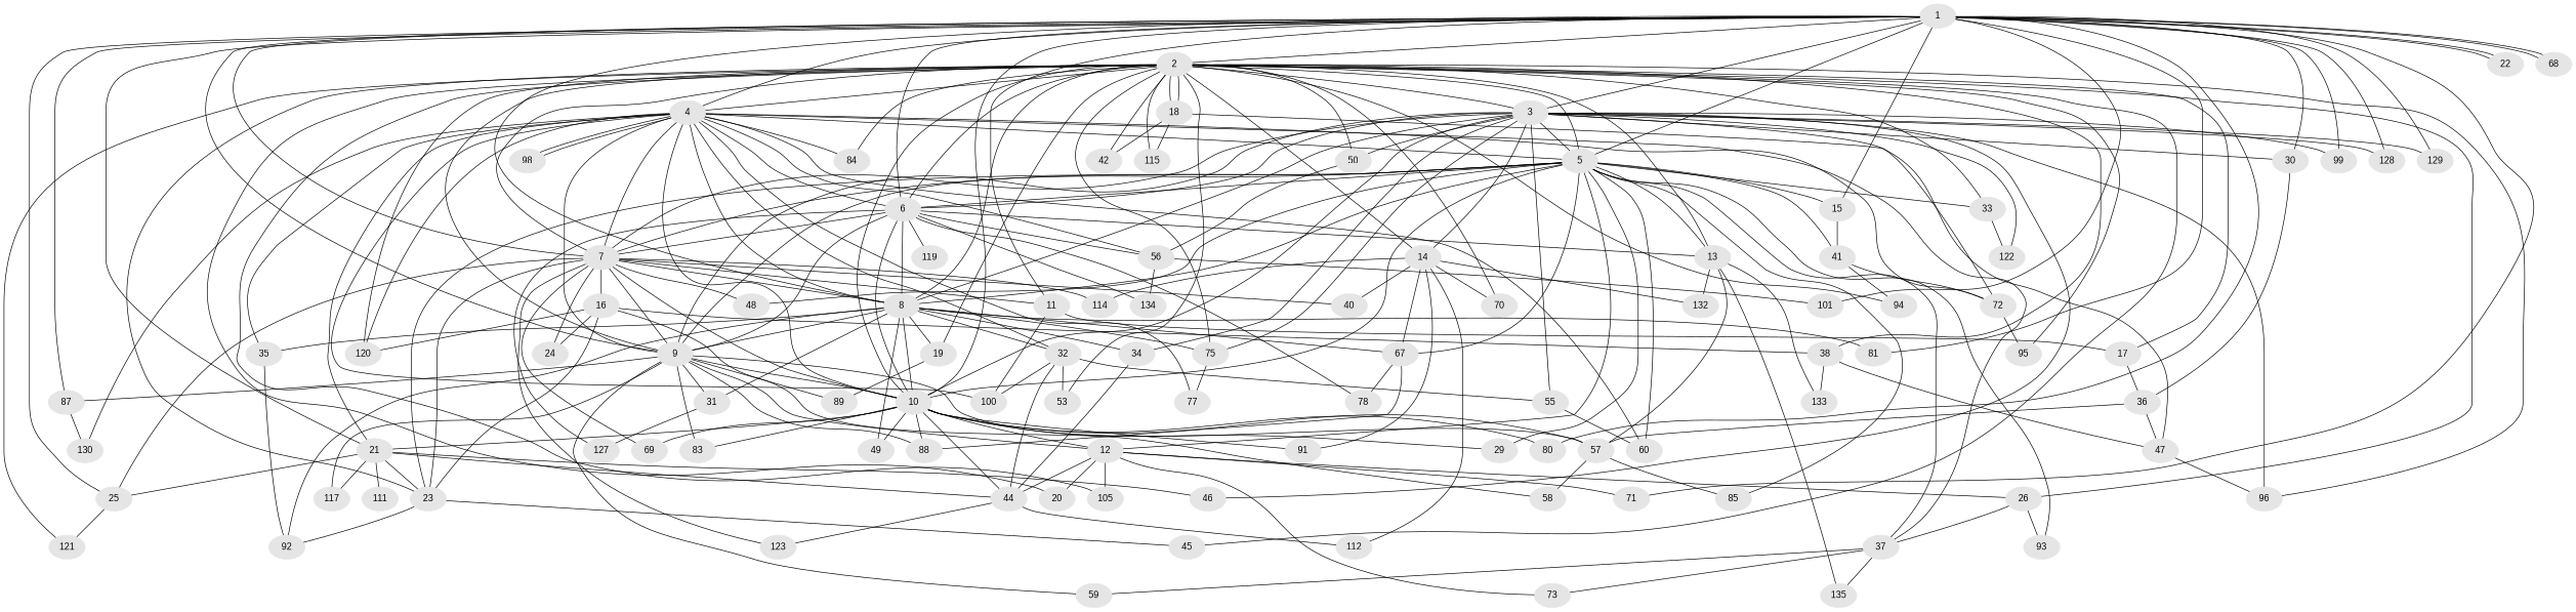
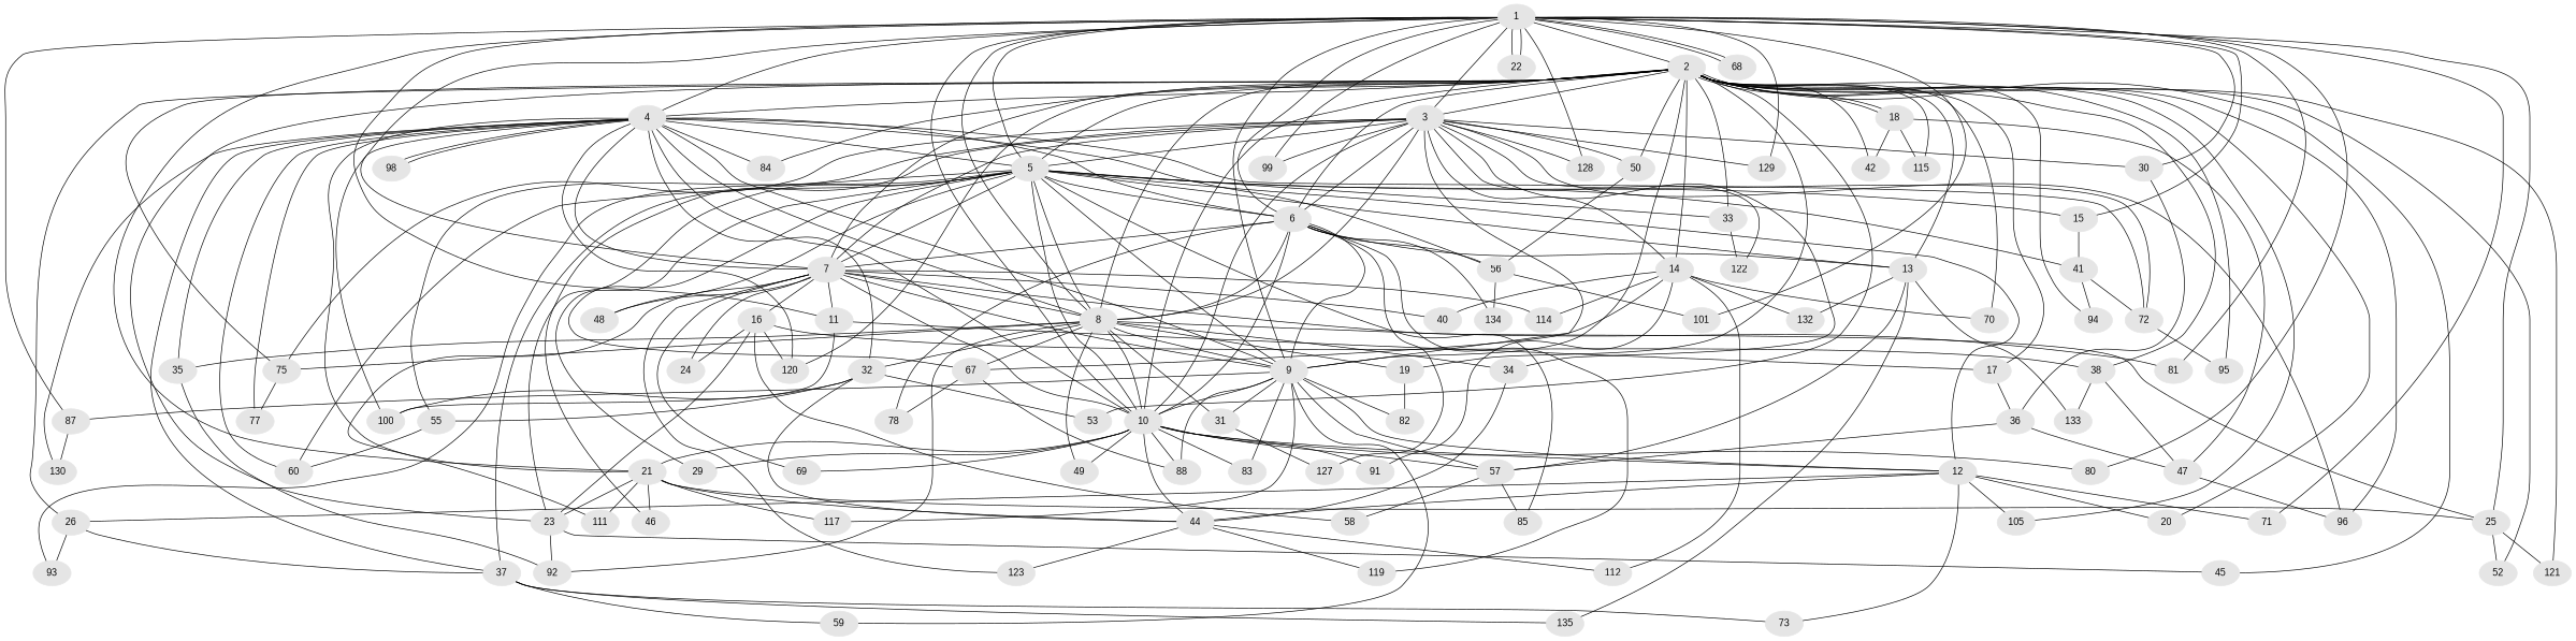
  graph {
    fontname="Liberation Sans"
    node [color=gray90 fontname="Liberation Sans" style=filled]
    edge [fontname="Liberation Sans"]
    1 [super="+61"]
    2 [super="+86"]
    3 [super="+116"]
    4 [super="+37"]
    5 [super="+65"]
    6
    7 [super="+107"]
    8 [super="+79"]
    9 [super="+27"]
    10 [super="+48"]
    11
    15
    21 [super="+103"]
    22
    25 [super="+43"]
    30
    68
    71
    80
    81
    87
    99
    101
    128
    129
    13 [super="+74"]
    14
    17
    18 [super="+54"]
    19
    20
    23 [super="+125"]
    26
    33
    38 [super="+66"]
    42
    45
    50
+   52
    53
    70
    75
    84
    94
    95
    96 [super="+126"]
    105
    115
    121
    120
    34
    46
    55
    72 [super="+102"]
    122
    32 [super="+124"]
    35
    n58 [label=37 super="+64"]
    56 [super="+89"]
    60 [super="+118"]
    77
    98
    100 [super="+131"]
    130
    12 [super="+62"]
    n66 [label=48]
    29
    41
    67 [super="+106"]
    85
    93
    78
    119
    127
    134
    16
    24
    40
    69
    111
    114
    123
    31
    49
    92 [super="+113"]
    57 [super="+90"]
    59
-   82 [label=89]
+   82
    83 [super="+109"]
    88 [super="+104"]
    117
    44 [super="+108"]
    91
    36 [super="+97"]
    132
    133
    135
    112
    58
    47
    73
    1 -- 2
    1 -- 3
    1 -- 4
    1 -- 5
    1 -- 6
    1 -- 7
    1 -- 8
    1 -- 9
    1 -- 10
    1 -- 11
    1 -- 15
    1 -- 21
    1 -- 22
    1 -- 22
    1 -- 25
    1 -- 30
    1 -- 68
    1 -- 68
    1 -- 71
    1 -- 80
    1 -- 81
    1 -- 87
    1 -- 99
    1 -- 101
    1 -- 128
    1 -- 129
    2 -- 3
    2 -- 4
    2 -- 5
    2 -- 6
    2 -- 7
    2 -- 8
    2 -- 9 [weight=2]
    2 -- 10
    2 -- 13
    2 -- 14
    2 -- 17
    2 -- 18 [weight=2]
    2 -- 18
    2 -- 19
    2 -- 20
    2 -- 23
    2 -- 26
    2 -- 33
    2 -- 38
    2 -- 42
    2 -- 45
    2 -- 50
+   2 -- 52
    2 -- 53
    2 -- 70
    2 -- 75
    2 -- 84
    2 -- 94
    2 -- 95
    2 -- 96
    2 -- 105
    2 -- 115
    2 -- 121
    2 -- 120
    3 -- 5
    3 -- 6
    3 -- 7
    3 -- 8
    3 -- 9
    3 -- 10
    3 -- 30
    3 -- 99
    3 -- 128
    3 -- 129
    3 -- 14
    3 -- 50
    3 -- 75 [weight=2]
    3 -- 96
    3 -- 34
    3 -- 46
    3 -- 55
    3 -- 72
    3 -- 122
    4 -- 5
    4 -- 6
    4 -- 7
    4 -- 8
    4 -- 9 [weight=2]
    4 -- 10
    4 -- 21
    4 -- 84
    4 -- 120
    4 -- 72
    4 -- 32
    4 -- 35
    4 -- n58
    4 -- 56
    4 -- 60
    4 -- 77
    4 -- 98
    4 -- 98
    4 -- 100
    4 -- 130
    5 -- 6
    5 -- 7 [weight=2]
    5 -- 8
    5 -- 9
    5 -- 10 [weight=2]
    5 -- 15
    5 -- 13
    5 -- 23
    5 -- 33
    5 -- n58
    5 -- 60
    5 -- 12
    5 -- n66
    5 -- 29
    5 -- 41
    5 -- 67
    5 -- 85
    5 -- 93
    6 -- 7
    6 -- 8
    6 -- 9
    6 -- 10
    6 -- 13
    6 -- 56
    6 -- 78
    6 -- 119
    6 -- 127
    6 -- 134
    7 -- 8
    7 -- 9
    7 -- 10
    7 -- 11
    7 -- 25
    7 -- n66
    7 -- 16
    7 -- 24
    7 -- 40
    7 -- 69
-   7 -- 23
+   7 -- 111
    7 -- 114
    7 -- 123
    8 -- 9 [weight=2]
    8 -- 10 [weight=2]
    8 -- 81
    8 -- 19
    8 -- 75
    8 -- 34
    8 -- 32
    8 -- 35
    8 -- 67
    8 -- 31
    8 -- 49
    8 -- 92
    9 -- 10
    9 -- 87
    9 -- 12
    9 -- 31
    9 -- 57
    9 -- 59
    9 -- 82
    9 -- 83 [weight=2]
    9 -- 88
    9 -- 117
    10 -- 21
    10 -- 80
    10 -- 12
    10 -- 29
    10 -- 69
    10 -- 49
    10 -- 57
    10 -- 83
    10 -- 88
    10 -- 44
    10 -- 91
    11 -- 17
    11 -- 100
    15 -- 41
    21 -- 25
    21 -- 23
    21 -- 46
    21 -- 111
    21 -- 117
    21 -- 44
+   25 -- 52
    25 -- 121
    30 -- 36
    87 -- 130
    13 -- 57
    13 -- 132
    13 -- 133
    13 -- 135
    14 -- 70
    14 -- 67
    14 -- 40
    14 -- 114
    14 -- 91
    14 -- 132
    14 -- 112
    17 -- 36
    18 -- 42
    18 -- 115
    18 -- 47
    19 -- 82
    23 -- 45
    23 -- 92
    26 -- n58
    26 -- 93
    33 -- 122
    38 -- 133
    38 -- 47
    50 -- 56
    75 -- 77
    34 -- 44
    55 -- 60
    72 -- 95
    32 -- 53
    32 -- 55
    32 -- 100
    32 -- 44
    35 -- 92
    n58 -- 59
    n58 -- 135
    n58 -- 73
    56 -- 101
    56 -- 134
    12 -- 71
    12 -- 20
    12 -- 26
    12 -- 105
    12 -- 44
    12 -- 73
    41 -- 94
    41 -- 72
    67 -- 78
    67 -- 88
    16 -- 23
    16 -- 38
    16 -- 120
    16 -- 24
    16 -- 58
    31 -- 127
    57 -- 85
    57 -- 58
+   44 -- 119
    44 -- 123
    44 -- 112
    36 -- 57
    36 -- 47
    47 -- 96
  }
